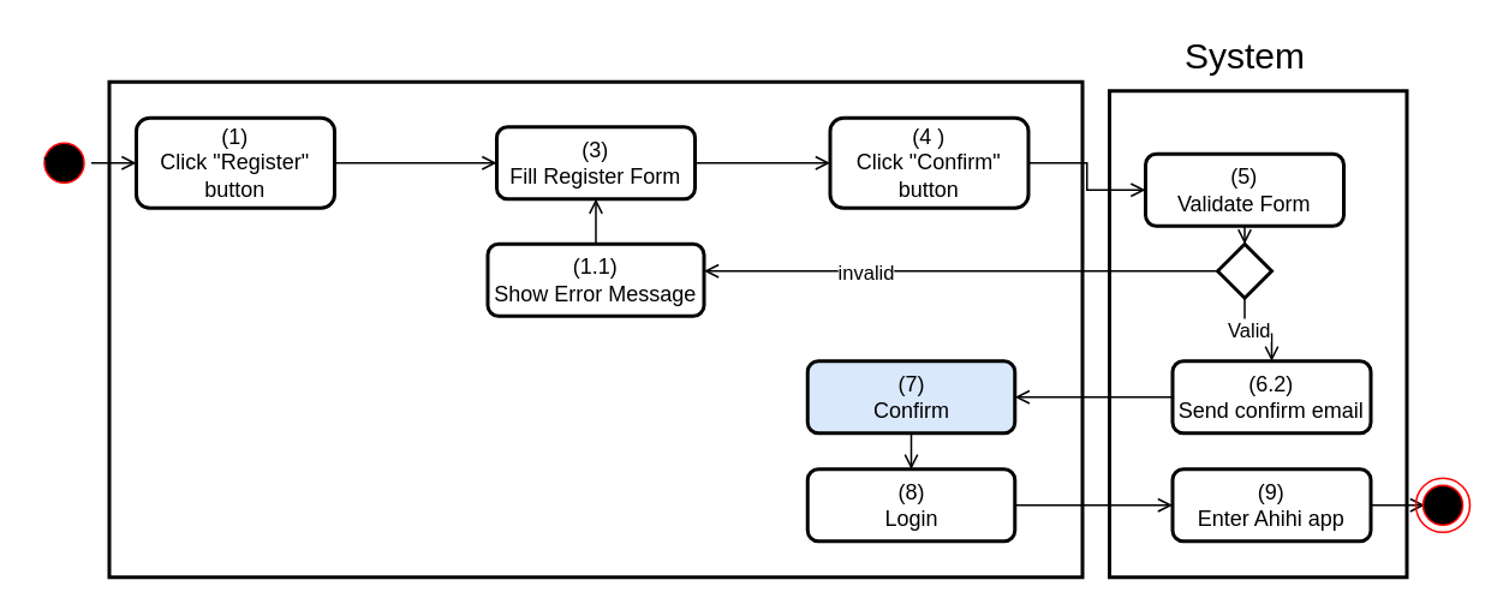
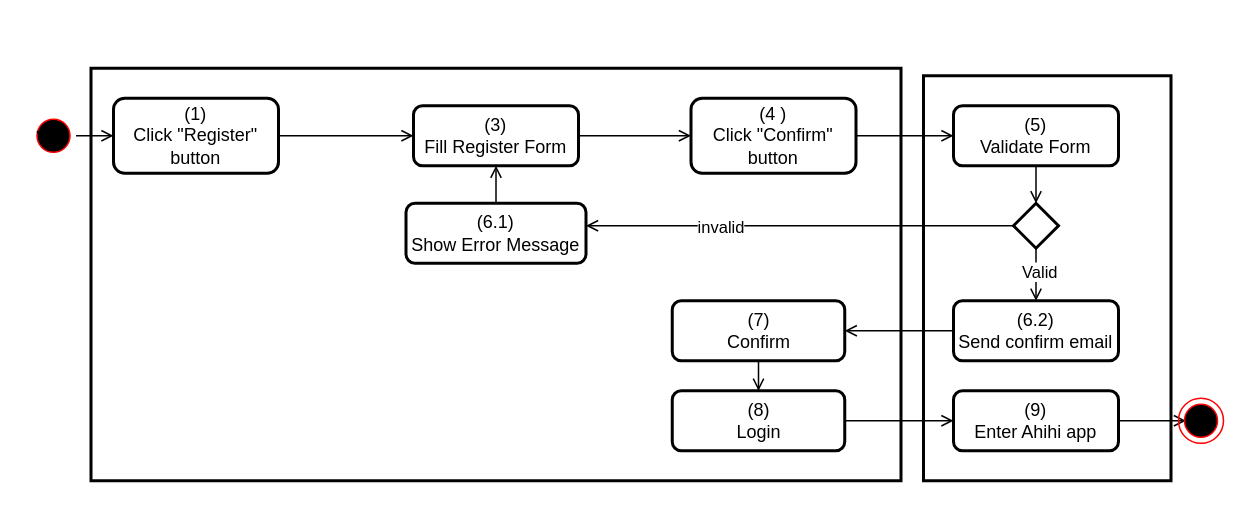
  <mxCell id="0" />
  <mxCell id="1" parent="0" />
  <mxCell id="2" value="" style="rounded=0;whiteSpace=wrap;html=1;strokeWidth=2;" parent="1" vertex="1"><mxGeometry x="615" y="50" width="165" height="270" as="geometry" /></mxCell>
  <mxCell id="3" value="" style="rounded=0;whiteSpace=wrap;html=1;strokeWidth=2;" parent="1" vertex="1"><mxGeometry x="60" y="45" width="540" height="275" as="geometry" /></mxCell>
- <mxCell id="4" value="&lt;font style=&quot;font-size: 20px&quot;&gt;System&lt;/font&gt;" style="text;html=1;align=center;verticalAlign=middle;resizable=0;points=[];autosize=1;strokeColor=none;fillColor=none;" parent="1" vertex="1"><mxGeometry x="650" y="20" width="80" height="20" as="geometry" /></mxCell>
  <mxCell id="5" style="edgeStyle=orthogonalEdgeStyle;rounded=0;orthogonalLoop=1;jettySize=auto;html=1;fontSize=20;endArrow=open;endFill=0;" parent="1" source="6" target="8" edge="1"><mxGeometry relative="1" as="geometry" /></mxCell>
  <mxCell id="6" value="v&amp;nbsp; &amp;nbsp; &amp;nbsp;" style="ellipse;html=1;shape=startState;fillColor=#000000;strokeColor=#ff0000;rounded=0;" parent="1" vertex="1"><mxGeometry x="20" y="75" width="30" height="30" as="geometry" /></mxCell>
  <mxCell id="7" value="" style="edgeStyle=orthogonalEdgeStyle;rounded=0;orthogonalLoop=1;jettySize=auto;html=1;fontSize=20;endArrow=open;endFill=0;entryX=0;entryY=0.5;entryDx=0;entryDy=0;" parent="1" source="8" target="25" edge="1"><mxGeometry relative="1" as="geometry"><mxPoint x="210" y="90" as="targetPoint" /></mxGeometry></mxCell>
  <mxCell id="8" value="(1)&lt;br&gt;Click &quot;Register&quot; button" style="rounded=1;whiteSpace=wrap;html=1;strokeWidth=2;" parent="1" vertex="1"><mxGeometry x="75" y="65" width="110" height="50" as="geometry" /></mxCell>
  <mxCell id="9" value="" style="edgeStyle=orthogonalEdgeStyle;rounded=0;orthogonalLoop=1;jettySize=auto;html=1;fontSize=20;endArrow=open;endFill=0;" parent="1" source="10" target="15" edge="1"><mxGeometry relative="1" as="geometry" /></mxCell>
- <mxCell id="10" value="(5)&lt;br&gt;Validate Form" style="rounded=1;whiteSpace=wrap;html=1;strokeWidth=2;" parent="1" vertex="1"><mxGeometry x="635" y="85" width="110" height="40" as="geometry" /></mxCell>
+ <mxCell id="10" value="(5)&lt;br&gt;Validate Form" style="rounded=1;whiteSpace=wrap;html=1;strokeWidth=2;" parent="1" vertex="1"><mxGeometry x="635" y="70" width="110" height="40" as="geometry" /></mxCell>
  <mxCell id="11" value="" style="edgeStyle=orthogonalEdgeStyle;rounded=0;orthogonalLoop=1;jettySize=auto;html=1;fontSize=20;endArrow=open;endFill=0;" parent="1" source="15" target="17" edge="1"><mxGeometry relative="1" as="geometry" /></mxCell>
  <mxCell id="12" value="&amp;nbsp;Valid" style="edgeLabel;html=1;align=center;verticalAlign=middle;resizable=0;points=[];" parent="11" vertex="1" connectable="0"><mxGeometry x="-0.314" relative="1" as="geometry"><mxPoint as="offset" /></mxGeometry></mxCell>
  <mxCell id="13" style="edgeStyle=orthogonalEdgeStyle;rounded=0;orthogonalLoop=1;jettySize=auto;html=1;endArrow=open;endFill=0;" parent="1" source="15" target="19" edge="1"><mxGeometry relative="1" as="geometry"><Array as="points"><mxPoint x="565" y="150" /><mxPoint x="565" y="150" /></Array></mxGeometry></mxCell>
  <mxCell id="14" value="invalid" style="edgeLabel;html=1;align=center;verticalAlign=middle;resizable=0;points=[];" parent="13" vertex="1" connectable="0"><mxGeometry x="0.642" y="-1" relative="1" as="geometry"><mxPoint x="38" y="1" as="offset" /></mxGeometry></mxCell>
  <mxCell id="15" value="" style="rhombus;whiteSpace=wrap;html=1;rounded=0;strokeWidth=2;" parent="1" vertex="1"><mxGeometry x="675" y="135" width="30" height="30" as="geometry" /></mxCell>
  <mxCell id="16" style="edgeStyle=orthogonalEdgeStyle;rounded=0;orthogonalLoop=1;jettySize=auto;html=1;endArrow=open;endFill=0;" parent="1" source="17" target="21" edge="1"><mxGeometry relative="1" as="geometry" /></mxCell>
- <mxCell id="17" value="(6.2)&lt;br&gt;Send confirm email" style="rounded=1;whiteSpace=wrap;html=1;strokeWidth=2;" parent="1" vertex="1"><mxGeometry x="650" y="200" width="110" height="40" as="geometry" /></mxCell>
+ <mxCell id="17" value="(6.2)&lt;br&gt;Send confirm email" style="rounded=1;whiteSpace=wrap;html=1;strokeWidth=2;" parent="1" vertex="1"><mxGeometry x="635" y="200" width="110" height="40" as="geometry" /></mxCell>
  <mxCell id="18" value="" style="edgeStyle=orthogonalEdgeStyle;rounded=0;orthogonalLoop=1;jettySize=auto;html=1;endArrow=open;endFill=0;entryX=0.5;entryY=1;entryDx=0;entryDy=0;" parent="1" source="19" target="25" edge="1"><mxGeometry relative="1" as="geometry"><mxPoint x="270" y="115" as="targetPoint" /></mxGeometry></mxCell>
- <mxCell id="19" value="(1.1)&lt;br&gt;Show Error Message" style="rounded=1;whiteSpace=wrap;html=1;strokeWidth=2;" parent="1" vertex="1"><mxGeometry x="270" y="135" width="120" height="40" as="geometry" /></mxCell>
+ <mxCell id="19" value="(6.1)&lt;br&gt;Show Error Message" style="rounded=1;whiteSpace=wrap;html=1;strokeWidth=2;" parent="1" vertex="1"><mxGeometry x="270" y="135" width="120" height="40" as="geometry" /></mxCell>
  <mxCell id="20" value="" style="edgeStyle=orthogonalEdgeStyle;rounded=0;orthogonalLoop=1;jettySize=auto;html=1;endArrow=open;endFill=0;" parent="1" source="21" target="23" edge="1"><mxGeometry relative="1" as="geometry" /></mxCell>
- <mxCell id="21" value="(7)&lt;br&gt;Confirm" style="rounded=1;whiteSpace=wrap;html=1;strokeWidth=2;fillColor=#dae8fc;" parent="1" vertex="1"><mxGeometry x="447.5" y="200" width="115" height="40" as="geometry" /></mxCell>
+ <mxCell id="21" value="(7)&lt;br&gt;Confirm" style="rounded=1;whiteSpace=wrap;html=1;strokeWidth=2;" parent="1" vertex="1"><mxGeometry x="447.5" y="200" width="115" height="40" as="geometry" /></mxCell>
  <mxCell id="22" style="edgeStyle=orthogonalEdgeStyle;rounded=0;orthogonalLoop=1;jettySize=auto;html=1;endArrow=open;endFill=0;" parent="1" source="23" target="29" edge="1"><mxGeometry relative="1" as="geometry" /></mxCell>
  <mxCell id="23" value="(8)&lt;br&gt;Login" style="rounded=1;whiteSpace=wrap;html=1;strokeWidth=2;" parent="1" vertex="1"><mxGeometry x="447.5" y="260" width="115" height="40" as="geometry" /></mxCell>
  <mxCell id="24" value="" style="edgeStyle=orthogonalEdgeStyle;rounded=0;orthogonalLoop=1;jettySize=auto;html=1;endArrow=open;endFill=0;" parent="1" source="25" target="27" edge="1"><mxGeometry relative="1" as="geometry" /></mxCell>
  <mxCell id="25" value="(3)&lt;br&gt;Fill Register Form" style="rounded=1;whiteSpace=wrap;html=1;strokeWidth=2;" parent="1" vertex="1"><mxGeometry x="275" y="70" width="110" height="40" as="geometry" /></mxCell>
  <mxCell id="26" style="edgeStyle=orthogonalEdgeStyle;rounded=0;orthogonalLoop=1;jettySize=auto;html=1;entryX=0;entryY=0.5;entryDx=0;entryDy=0;endArrow=open;endFill=0;" parent="1" source="27" target="10" edge="1"><mxGeometry relative="1" as="geometry" /></mxCell>
  <mxCell id="27" value="(4 )&lt;br&gt;Click &quot;Confirm&quot; button" style="rounded=1;whiteSpace=wrap;html=1;strokeWidth=2;" parent="1" vertex="1"><mxGeometry x="460" y="65" width="110" height="50" as="geometry" /></mxCell>
  <mxCell id="28" style="edgeStyle=orthogonalEdgeStyle;rounded=0;orthogonalLoop=1;jettySize=auto;html=1;endArrow=open;endFill=0;" parent="1" source="29" edge="1"><mxGeometry relative="1" as="geometry"><mxPoint x="790" y="280" as="targetPoint" /></mxGeometry></mxCell>
- <mxCell id="29" value="(9)&lt;br&gt;Enter Ahihi app" style="rounded=1;whiteSpace=wrap;html=1;strokeWidth=2;" parent="1" vertex="1"><mxGeometry x="650" y="260" width="110" height="40" as="geometry" /></mxCell>
+ <mxCell id="29" value="(9)&lt;br&gt;Enter Ahihi app" style="rounded=1;whiteSpace=wrap;html=1;strokeWidth=2;" parent="1" vertex="1"><mxGeometry x="635" y="260" width="110" height="40" as="geometry" /></mxCell>
  <mxCell id="30" value="" style="ellipse;html=1;shape=endState;fillColor=#000000;strokeColor=#ff0000;" parent="1" vertex="1"><mxGeometry x="785" y="265" width="30" height="30" as="geometry" /></mxCell>
